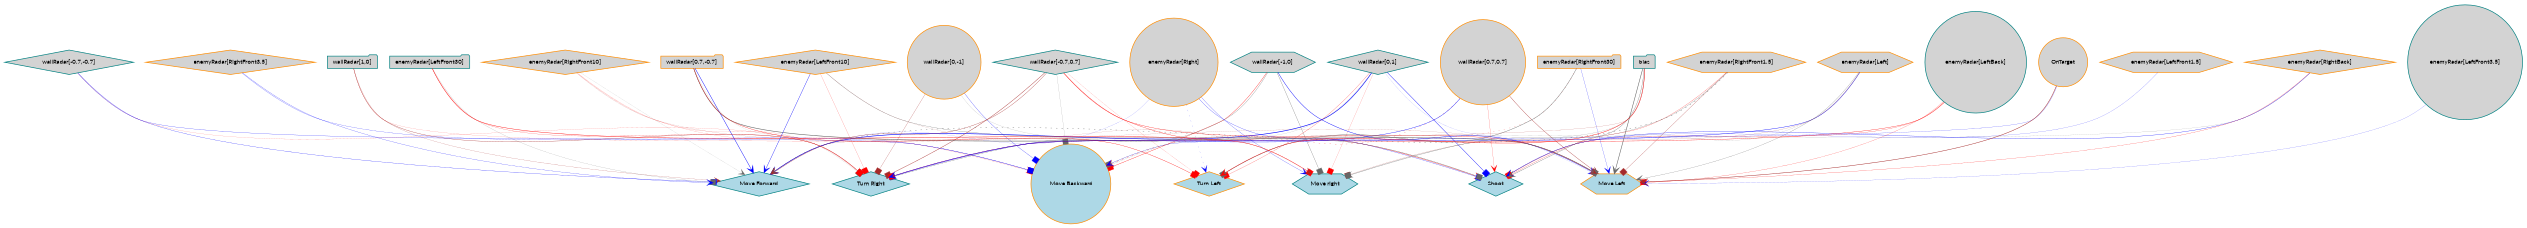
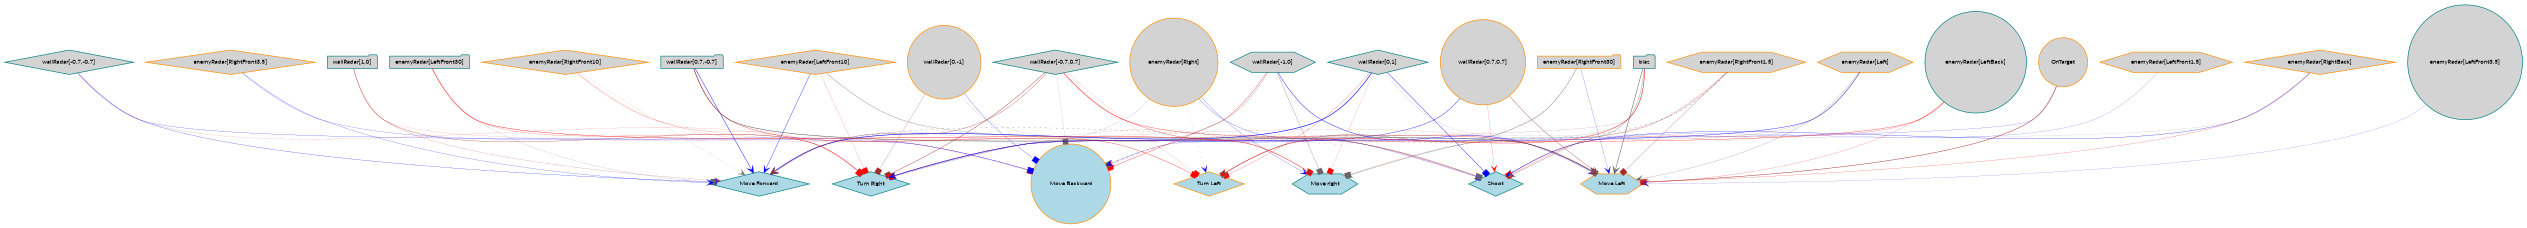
  digraph {
    fontname=Lato
    node [color=darkorange fillcolor=lightgray fontname=Lato fontsize=9 shape=diamond style=filled]
    edge [arrowhead=vee color=red fontname=Lato style=solid]
    "wallRadar[1,0]" [color=teal height=0.2 shape=folder width=0.2]
    "Move Forward" [color=teal fillcolor=lightblue height=0.2 width=0.2]
    " Move Backward" [fillcolor=lightblue height=0.2 shape=circle width=0.2]
    "Turn Right" [color=teal fillcolor=lightblue height=0.2 width=0.2]
    "wallRadar[0,1]" [color=teal height=0.2 width=0.2]
    Shoot [color=teal fillcolor=lightblue height=0.2 width=0.2]
    "Move Left" [fillcolor=lightblue height=0.2 shape=hexagon width=0.2]
    "Move right" [color=teal fillcolor=lightblue height=0.2 shape=hexagon width=0.2]
    "Turn Left" [fillcolor=lightblue height=0.2 width=0.2]
    "wallRadar[-1,0]" [color=teal height=0.2 shape=hexagon width=0.2]
    "wallRadar[0,-1]" [height=0.2 shape=circle width=0.2]
    "wallRadar[0.7,0.7]" [height=0.2 shape=circle width=0.2]
    "wallRadar[-0.7,0.7]" [color=teal height=0.2 width=0.2]
    "wallRadar[-0.7,-0.7]" [color=teal height=0.2 width=0.2]
-   "wallRadar[0.7,-0.7]" [height=0.2 shape=folder width=0.2]
+   "wallRadar[0.7,-0.7]" [color=teal height=0.2 shape=folder width=0.2]
    "enemyRadar[RightBack]" [height=0.2 width=0.2]
    "enemyRadar[LeftBack]" [color=teal height=0.2 shape=circle width=0.2]
    "enemyRadar[Right]" [height=0.2 shape=circle width=0.2]
    "enemyRadar[Left]" [height=0.2 shape=hexagon width=0.2]
    "enemyRadar[RightFront30]" [height=0.2 shape=folder width=0.2]
    "enemyRadar[LeftFront30]" [color=teal height=0.2 shape=folder width=0.2]
    "enemyRadar[RightFront10]" [height=0.2 width=0.2]
    "enemyRadar[LeftFront10]" [height=0.2 width=0.2]
    "enemyRadar[RightFront3.5]" [height=0.2 width=0.2]
    "enemyRadar[LeftFront3.5]" [color=teal height=0.2 shape=circle width=0.2]
    "enemyRadar[RightFront1.5]" [height=0.2 shape=hexagon width=0.2]
    "enemyRadar[LeftFront1.5]" [height=0.2 shape=hexagon width=0.2]
    OnTarget [height=0.2 shape=circle width=0.2]
    bias [color=teal height=0.2 shape=folder width=0.2]
    "wallRadar[1,0]" -> "Move Forward" [color=brown penwidth=0.22017599068479793]
    "wallRadar[1,0]" -> " Move Backward" [penwidth=0.1354053412875293]
    "wallRadar[1,0]" -> "Turn Right" [arrowhead=box color=brown penwidth=0.4363785583479931]
    "wallRadar[0,1]" -> "Move Forward" [color=blue penwidth=0.8832442147342169]
    "wallRadar[0,1]" -> " Move Backward" [color=gray40 penwidth=0.1326339454510606]
    "wallRadar[0,1]" -> Shoot [arrowhead=box color=blue penwidth=0.5408307706742481]
    "wallRadar[0,1]" -> "Move Left" [color=blue penwidth=0.10097638645168283]
    "wallRadar[0,1]" -> "Move right" [arrowhead=box penwidth=0.16237548514224348]
    "wallRadar[0,1]" -> "Turn Left" [arrowhead=box penwidth=0.2684934574520905]
    "wallRadar[-1,0]" -> " Move Backward" [arrowhead=box penwidth=0.43776522774121807]
    "wallRadar[-1,0]" -> "Turn Right" [arrowhead=box color=gray40 penwidth=0.35309337946706165]
    "wallRadar[-1,0]" -> "Move Left" [color=blue penwidth=0.6007396976856463]
    "wallRadar[-1,0]" -> "Move right" [arrowhead=box color=gray40 penwidth=0.38607074742316816]
    "wallRadar[0,-1]" -> " Move Backward" [arrowhead=box color=blue penwidth=0.3209335658455233]
    "wallRadar[0,-1]" -> "Turn Right" [arrowhead=box color=brown penwidth=0.2876223833817505]
    "wallRadar[0,-1]" -> Shoot [color=gray40 penwidth=0.14965109757636705]
    "wallRadar[0.7,0.7]" -> " Move Backward" [penwidth=0.2719505317491288 style=dotted]
    "wallRadar[0.7,0.7]" -> "Turn Right" [arrowhead=box color=blue penwidth=0.5165325680850715]
    "wallRadar[0.7,0.7]" -> Shoot [penwidth=0.22219542262484562]
    "wallRadar[0.7,0.7]" -> "Move Left" [color=brown penwidth=0.47395989933696125]
    "wallRadar[-0.7,0.7]" -> "Move Forward" [color=brown penwidth=0.4234719176038755]
    "wallRadar[-0.7,0.7]" -> " Move Backward" [arrowhead=box color=gray40 penwidth=0.17171262454225028]
    "wallRadar[-0.7,0.7]" -> "Turn Right" [arrowhead=box color=brown penwidth=0.5617825606025422]
    "wallRadar[-0.7,0.7]" -> Shoot [penwidth=0.4269554918725007]
    "wallRadar[-0.7,0.7]" -> "Move Left" [arrowhead=box penwidth=0.4282526451095875]
    "wallRadar[-0.7,0.7]" -> "Turn Left" [arrowhead=box penwidth=0.12619095229144925]
    "wallRadar[-0.7,-0.7]" -> "Move Forward" [arrowhead=box color=blue penwidth=0.3215070164269245]
    "wallRadar[-0.7,-0.7]" -> " Move Backward" [arrowhead=box color=blue penwidth=0.29842708860293377]
    "wallRadar[-0.7,-0.7]" -> "Turn Right" [penwidth=0.13957730663375034]
    "wallRadar[0.7,-0.7]" -> "Move Forward" [color=blue penwidth=0.6241519812554396]
    "wallRadar[0.7,-0.7]" -> "Turn Right" [arrowhead=box color=gray40 penwidth=0.10099037269703567]
    "wallRadar[0.7,-0.7]" -> "Move Left" [arrowhead=box color=gray40 penwidth=0.8403346500263473]
    "wallRadar[0.7,-0.7]" -> "Turn Left" [arrowhead=box penwidth=0.4482144856532524]
    "enemyRadar[RightBack]" -> " Move Backward" [arrowhead=box color=gray40 penwidth=0.14342831094284175]
    "enemyRadar[RightBack]" -> Shoot [color=blue penwidth=0.4019927574656815]
    "enemyRadar[RightBack]" -> "Move Left" [arrowhead=box penwidth=0.26074060463216014]
    "enemyRadar[LeftBack]" -> "Turn Right" [arrowhead=box penwidth=0.4373204208102548]
    "enemyRadar[LeftBack]" -> Shoot [arrowhead=box penwidth=0.2695763739758868]
    "enemyRadar[LeftBack]" -> "Move Left" [penwidth=0.23360663377509383]
    "enemyRadar[Right]" -> "Move Forward" [color=blue penwidth=0.12142773043545585]
    "enemyRadar[Right]" -> Shoot [arrowhead=box color=blue penwidth=0.3129013650821502]
    "enemyRadar[Right]" -> "Move right" [color=blue penwidth=0.27892666842146047]
    "enemyRadar[Right]" -> "Turn Left" [color=blue penwidth=0.1708111023673609 style=dotted]
    "enemyRadar[Left]" -> "Turn Right" [color=blue penwidth=0.5419076069049534]
    "enemyRadar[Left]" -> Shoot [color=gray40 penwidth=0.13500252226083098]
    "enemyRadar[Left]" -> "Move Left" [color=gray40 penwidth=0.2965464355286204]
    "enemyRadar[Left]" -> "Move right" [arrowhead=box color=brown penwidth=0.1931687546543992]
    "enemyRadar[RightFront30]" -> " Move Backward" [penwidth=0.2028324686748056 style=dotted]
    "enemyRadar[RightFront30]" -> "Move Left" [color=blue penwidth=0.2541154042279645]
    "enemyRadar[RightFront30]" -> "Turn Left" [arrowhead=box color=gray40 penwidth=0.5533971845014846]
    "enemyRadar[LeftFront30]" -> "Move Forward" [arrowhead=box color=gray40 penwidth=0.18374691096734586]
    "enemyRadar[LeftFront30]" -> "Turn Right" [arrowhead=box penwidth=0.23664761501344278]
    "enemyRadar[LeftFront30]" -> "Move right" [arrowhead=box penwidth=0.5766353266572924]
    "enemyRadar[RightFront10]" -> "Move Forward" [color=gray40 penwidth=0.10231339822301166]
    "enemyRadar[RightFront10]" -> " Move Backward" [arrowhead=box penwidth=0.1293412933024313]
    "enemyRadar[RightFront10]" -> "Turn Right" [arrowhead=box penwidth=0.13262558418288456]
    "enemyRadar[RightFront10]" -> "Move Left" [color=brown penwidth=0.13543876444528413]
    "enemyRadar[LeftFront10]" -> "Move Forward" [color=blue penwidth=0.4988825785505746]
    "enemyRadar[LeftFront10]" -> "Turn Right" [arrowhead=box penwidth=0.1880433444632822]
    "enemyRadar[LeftFront10]" -> Shoot [arrowhead=box color=gray40 penwidth=0.3462638792777285]
    "enemyRadar[LeftFront10]" -> "Move right" [color=brown penwidth=0.12180708540514434]
    "enemyRadar[RightFront3.5]" -> "Move Forward" [color=blue penwidth=0.2712174757971836]
    "enemyRadar[RightFront3.5]" -> " Move Backward" [arrowhead=box color=blue penwidth=0.25509035008594494]
    "enemyRadar[LeftFront3.5]" -> "Move Left" [color=blue penwidth=0.1747816518211262]
    "enemyRadar[RightFront1.5]" -> "Move Forward" [color=gray40 penwidth=0.5249262941622418 style=dotted]
    "enemyRadar[RightFront1.5]" -> Shoot [arrowhead=box penwidth=0.2650427502920378]
    "enemyRadar[RightFront1.5]" -> "Move Left" [arrowhead=box color=brown penwidth=0.3137418004806217]
    "enemyRadar[RightFront1.5]" -> "Move right" [arrowhead=box color=gray40 penwidth=0.30082771927909535]
    "enemyRadar[LeftFront1.5]" -> Shoot [color=blue penwidth=0.19354469573719013]
    OnTarget -> " Move Backward" [color=blue penwidth=0.2335604104291821]
    OnTarget -> "Move Left" [color=brown penwidth=0.6724359858754109]
    bias -> "Move Forward" [color=brown penwidth=0.18190014760464868]
    bias -> Shoot [color=gray40 penwidth=0.4178669372898288]
    bias -> "Move Left" [color=gray40 penwidth=0.7951337490289977]
    bias -> "Move right" [color=gray40 penwidth=0.20358733154469438]
    bias -> "Turn Left" [penwidth=0.5660672628191878]
  }
